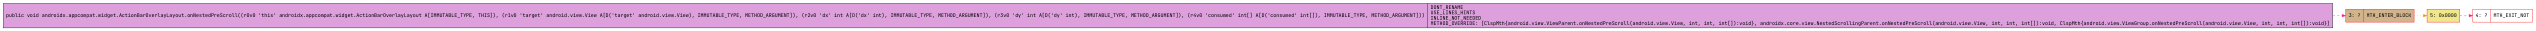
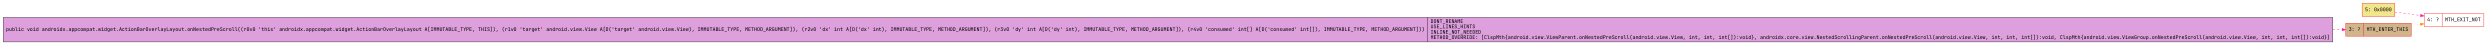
  digraph {
    fontname="JetBrains Mono"
    rankdir=LR
    node [color=red fontname="JetBrains Mono" shape=record style=filled]
    edge [color=deeppink fontname="JetBrains Mono" style=dashed]
-   n1 [fillcolor=tan label="{3\:\ ?|MTH_ENTER_BLOCK\l}"]
+   n1 [fillcolor=tan label="{3\:\ ?|MTH_ENTER_THIS\l}"]
    n2 [fillcolor=khaki label="{5\:\ 0x0000}"]
    n3 [fillcolor=white label="{4\:\ ?|MTH_EXIT_NOT\l}"]
    n4 [fillcolor=plum label="{public void androidx.appcompat.widget.ActionBarOverlayLayout.onNestedPreScroll((r0v0 'this' androidx.appcompat.widget.ActionBarOverlayLayout A[IMMUTABLE_TYPE, THIS]), (r1v0 'target' android.view.View A[D('target' android.view.View), IMMUTABLE_TYPE, METHOD_ARGUMENT]), (r2v0 'dx' int A[D('dx' int), IMMUTABLE_TYPE, METHOD_ARGUMENT]), (r3v0 'dy' int A[D('dy' int), IMMUTABLE_TYPE, METHOD_ARGUMENT]), (r4v0 'consumed' int[] A[D('consumed' int[]), IMMUTABLE_TYPE, METHOD_ARGUMENT]))  | DONT_RENAME\lUSE_LINES_HINTS\lINLINE_NOT_NEEDED\lMETHOD_OVERRIDE: [ClspMth\{android.view.ViewParent.onNestedPreScroll(android.view.View, int, int, int[]):void\}, androidx.core.view.NestedScrollingParent.onNestedPreScroll(android.view.View, int, int, int[]):void, ClspMth\{android.view.ViewGroup.onNestedPreScroll(android.view.View, int, int, int[]):void\}]\l}" color=""]
    subgraph cluster_1 {
      label="R(0)"
    }
-   n1 -> n2 [color=darkorange style=dotted]
+   n1 -> n3 [color=darkorange style=dotted]
    n2 -> n3
    n4 -> n1
  }
